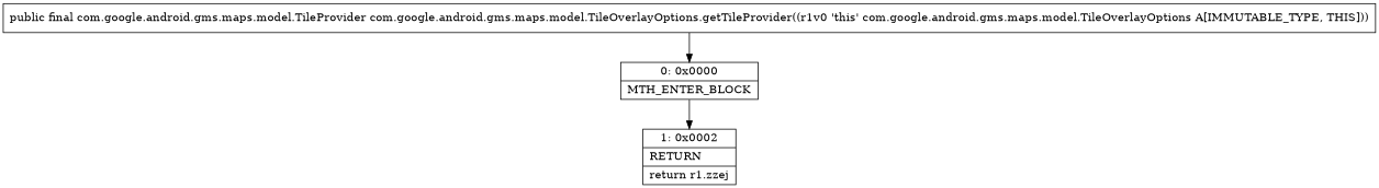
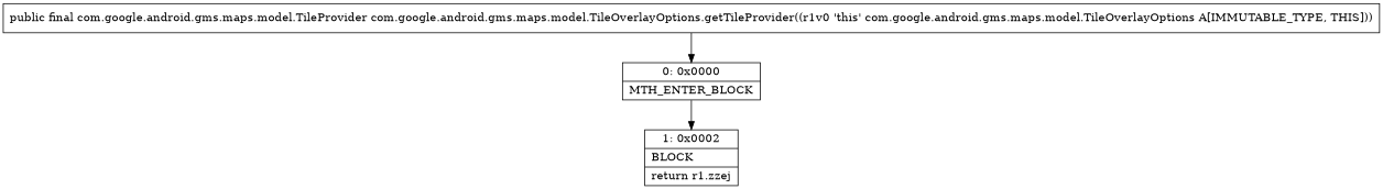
  digraph {
    node [shape=record]
    n1 [label="{0\:\ 0x0000|MTH_ENTER_BLOCK\l}"]
-   n2 [label="{1\:\ 0x0002|RETURN\l|return r1.zzej\l}"]
+   n2 [label="{1\:\ 0x0002|BLOCK\l|return r1.zzej\l}"]
    n3 [label="{public final com.google.android.gms.maps.model.TileProvider com.google.android.gms.maps.model.TileOverlayOptions.getTileProvider((r1v0 'this' com.google.android.gms.maps.model.TileOverlayOptions A[IMMUTABLE_TYPE, THIS])) }"]
    n1 -> n2
    n3 -> n1
  }
